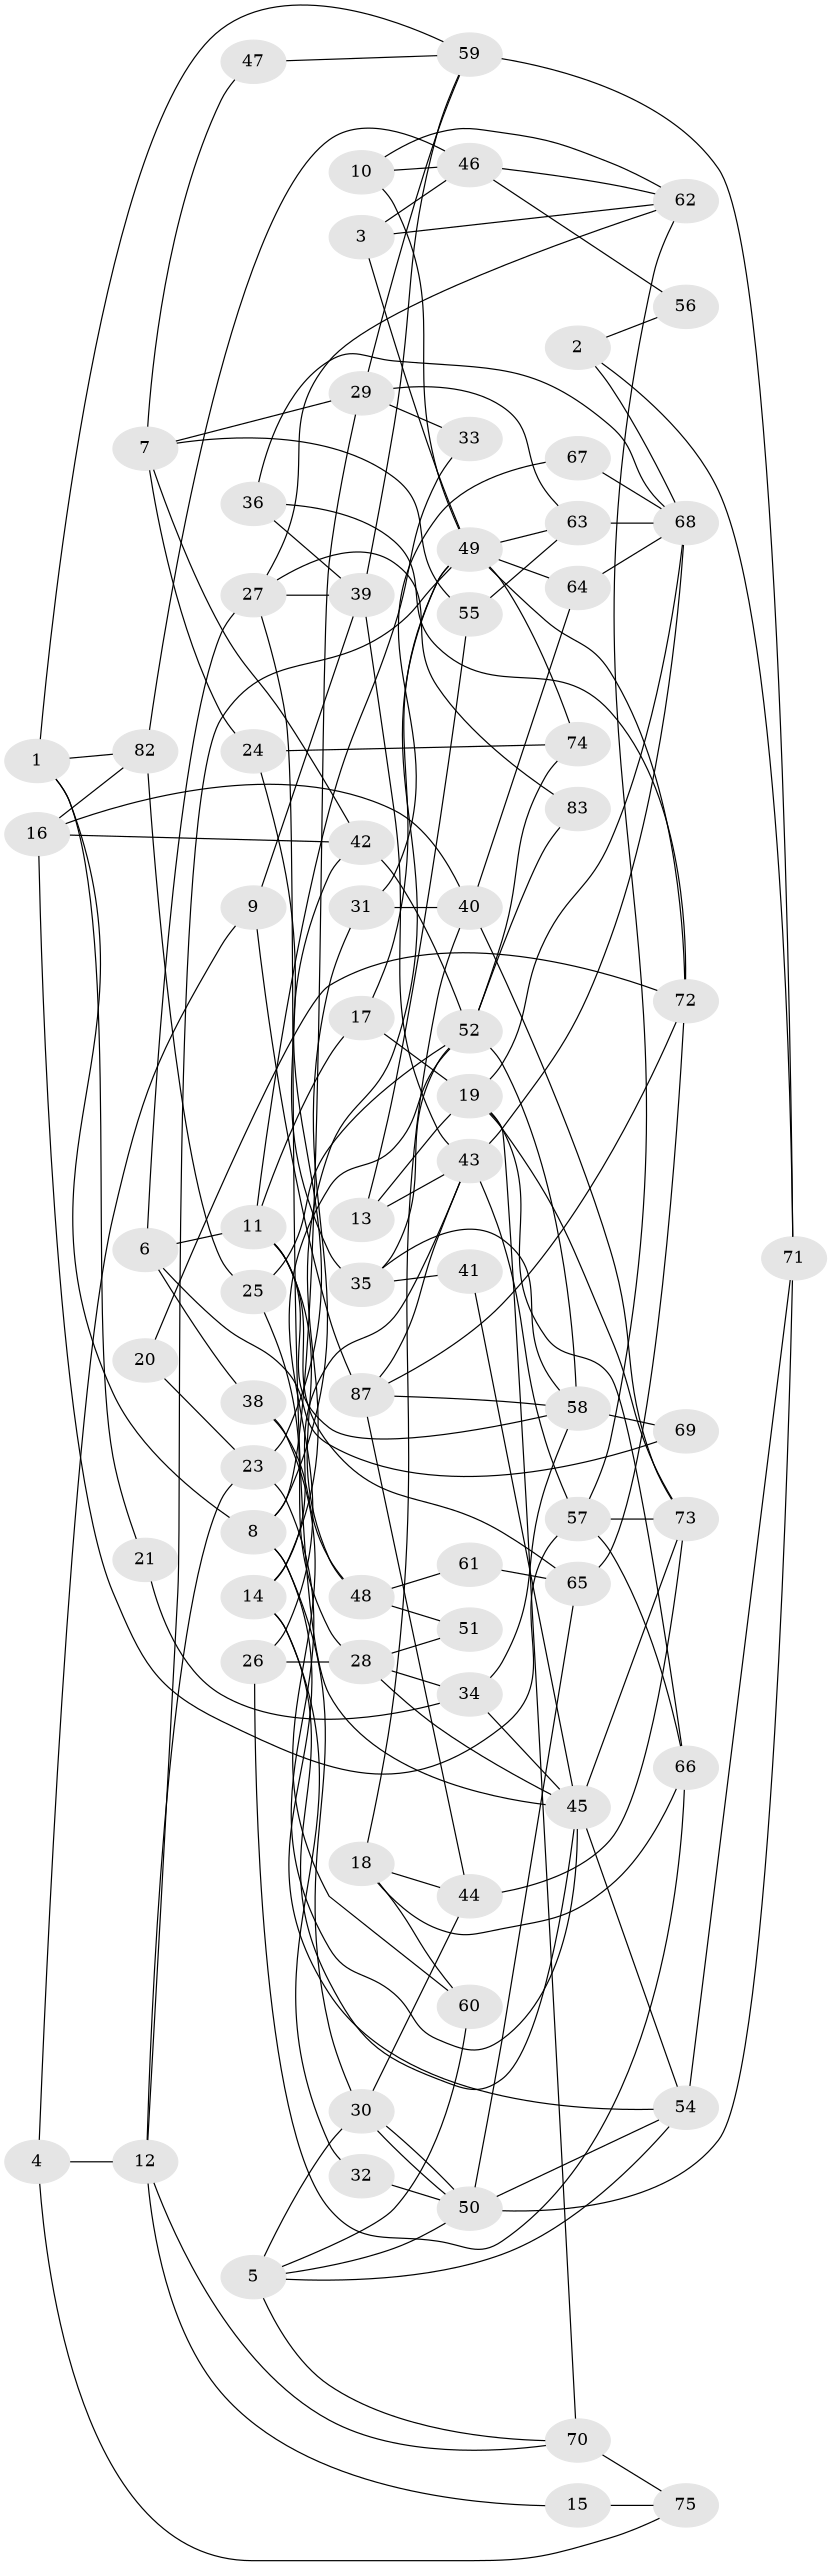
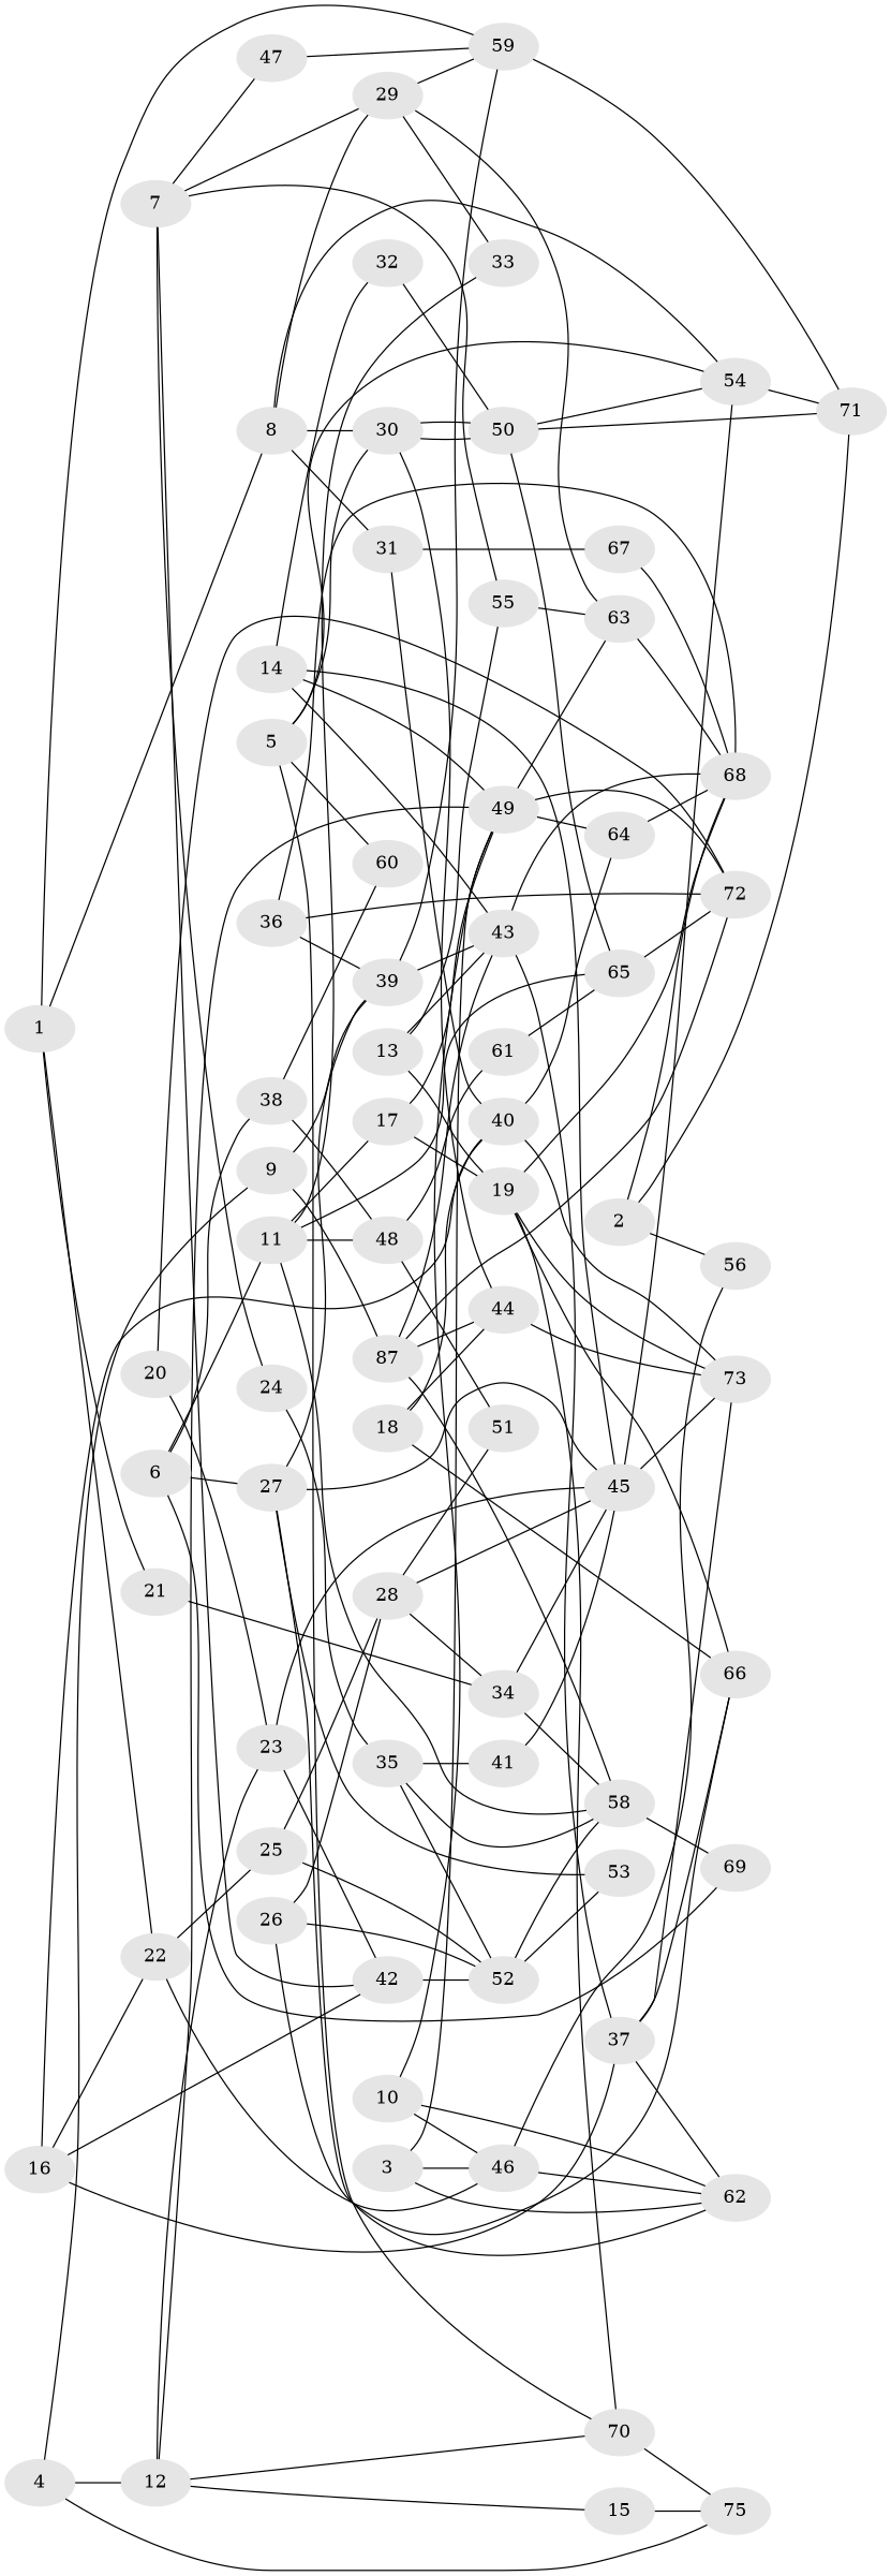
  graph {
    rankdir=LR
    node [color=gray90 style=filled]
    1
    8
    21
-   22 [label=82]
+   22
    59
    30
    54
    29
    31
    34
    46
    25
    71
    2
    56
    68
    3
    49
    62
    72
-   74
    63
    64
    4
    9
    12
    75
    n28 [label=87]
    39
    70
    15
    23
    5
    50
    60
    44
    65
    6
    11
    27
    38
    69
    17
    33
    48
    58
    45
-   53 [label=83]
+   53
    7
    24
    42
    47
    55
    35
    52
    40
    67
    43
    10
    19
    51
    61
    13
    66
    73
-   57
+   57 [label=37]
    14
    32
    16
    18
    20
    28
    41
    26
    36
    1 -- 8
    1 -- 21
    1 -- 22
    1 -- 59
    8 -- 30
    8 -- 54
    8 -- 29
    8 -- 31
    21 -- 34
    22 -- 46
    22 -- 25
    59 -- 71
    30 -- 50
    30 -- 50
    30 -- 44
    54 -- 71
    29 -- 59
    29 -- 63
    29 -- 33
    31 -- 40
    31 -- 67
    34 -- 58
    34 -- 45
    46 -- 56
    46 -- 62
    25 -- 52
    25 -- 28
    2 -- 71
    2 -- 56
    2 -- 68
    3 -- 46
    3 -- 49
    3 -- 62
    49 -- 72
-   49 -- 74
    49 -- 63
    49 -- 64
    63 -- 68
    64 -- 68
    4 -- 9
    4 -- 12
    4 -- 75
    9 -- n28
    9 -- 39
    12 -- 49
    12 -- 70
    12 -- 15
    12 -- 23
    n28 -- 72
    n28 -- 44
    n28 -- 58
    n28 -- 43
    39 -- 59
    39 -- 43
    70 -- 75
    15 -- 75
    23 -- 45
    23 -- 42
    5 -- 30
    5 -- 54
    5 -- 70
-   5 -- 50
    5 -- 60
    50 -- 54
    50 -- 71
    50 -- 65
    44 -- 73
    65 -- 72
    6 -- 11
    6 -- 27
    6 -- 38
    6 -- 69
    11 -- 65
    11 -- 17
    11 -- 33
    11 -- 48
    11 -- 58
    27 -- 62
    27 -- 39
    27 -- 45
    27 -- 53
    38 -- 60
    38 -- 48
    17 -- 49
    17 -- 19
    48 -- 51
    48 -- 61
    58 -- 69
    45 -- 54
    45 -- 73
    7 -- 29
    7 -- 24
    7 -- 42
    7 -- 47
    7 -- 55
-   24 -- 74
    24 -- 35
    42 -- 52
    47 -- 59
    55 -- 63
    35 -- 58
    35 -- 52
    35 -- 41
-   52 -- 74
    52 -- 58
    52 -- 53
    40 -- 64
    40 -- 73
    67 -- 68
    43 -- 68
    43 -- 57
    10 -- 46
    10 -- 49
    10 -- 62
    19 -- 68
    19 -- 70
    19 -- 66
    19 -- 73
    61 -- 65
    13 -- 55
    13 -- 43
    13 -- 19
    57 -- 62
    57 -- 66
    57 -- 73
    14 -- 49
    14 -- 45
    14 -- 43
    14 -- 32
    32 -- 50
    16 -- 22
    16 -- 42
    16 -- 40
    16 -- 57
-   18 -- 60
    18 -- 44
    18 -- 40
    18 -- 66
    20 -- 72
    20 -- 23
    28 -- 34
    28 -- 45
    28 -- 51
    41 -- 45
    26 -- 52
    26 -- 66
    26 -- 28
    36 -- 68
    36 -- 72
    36 -- 39
  }
